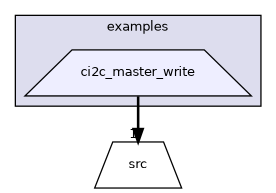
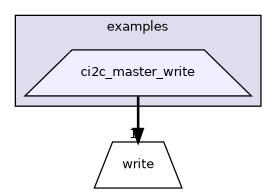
  digraph {
    compound=true
    node [fontname=Helvetica fontsize=10 shape=trapezium]
    n1 [fillcolor="#eeeeff" label=ci2c_master_write pencolor=black style=filled]
-   n2 [label=src]
+   n2 [label=write]
    subgraph cluster_1 {
      bgcolor="#ddddee"
      fontname=Helvetica
      fontsize=10
      label=examples
      pencolor=black
      n1
    }
    n1 -> n2 [headlabel=1 labeldistance=1.5 labelfontname=Helvetica labelfontsize=10 style=bold]
  }
